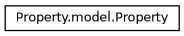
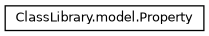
  digraph {
    rankdir=TB
-   n1 [color=black fillcolor=white fontname=Helvetica fontsize=10 height=0.2 label="Property.model.Property" shape=record style=filled width=0.4]
+   n1 [color=black fillcolor=white fontname=Helvetica fontsize=10 height=0.2 label="ClassLibrary.model.Property" shape=record style=filled width=0.4]
  }
